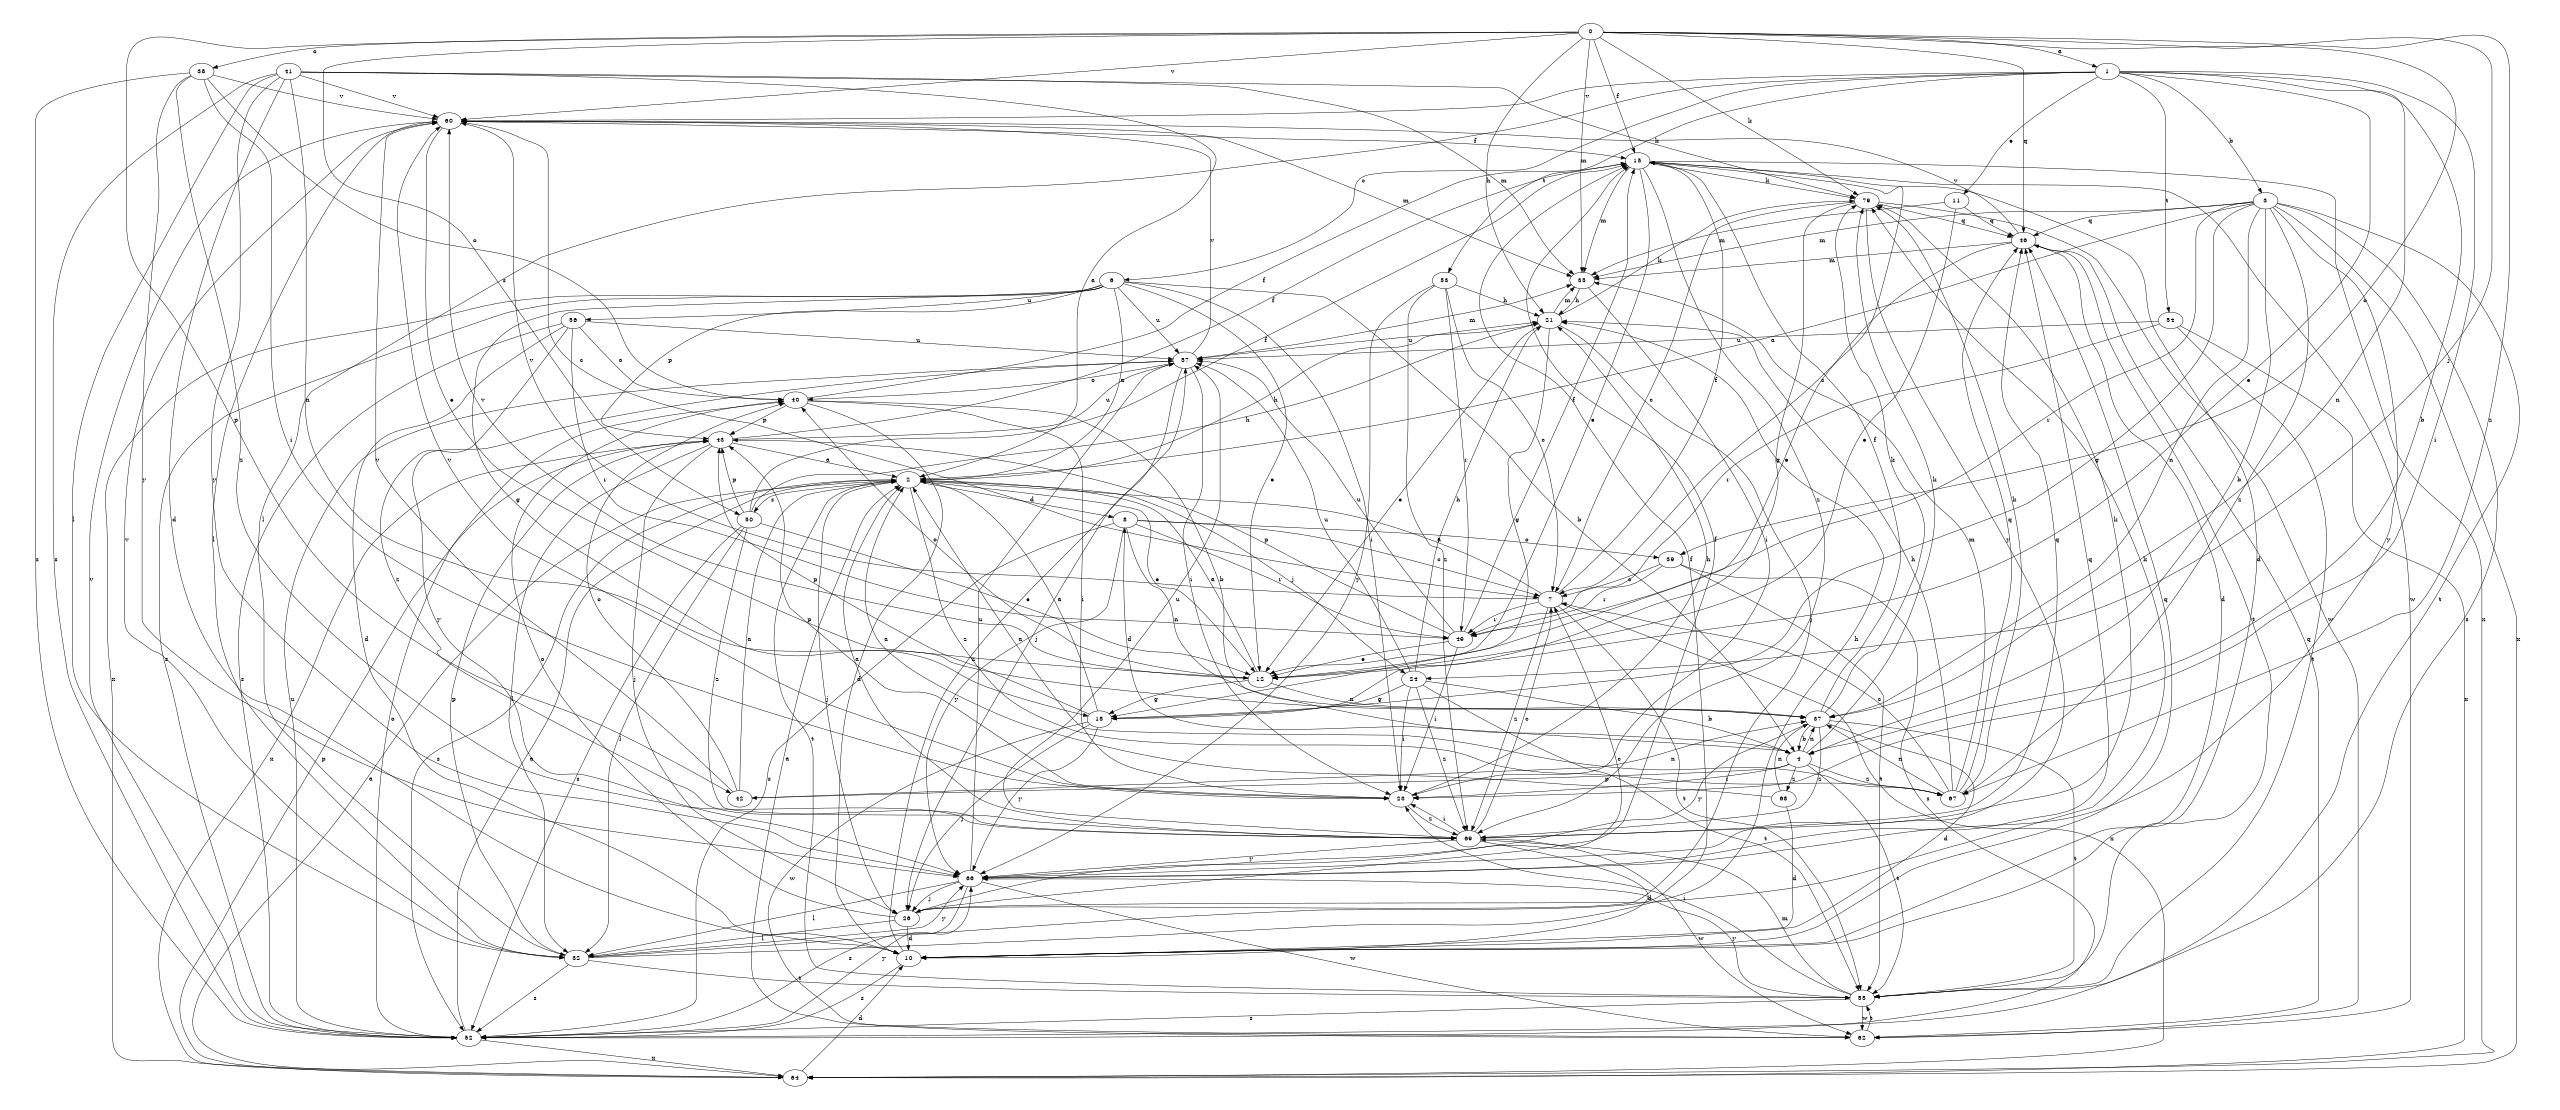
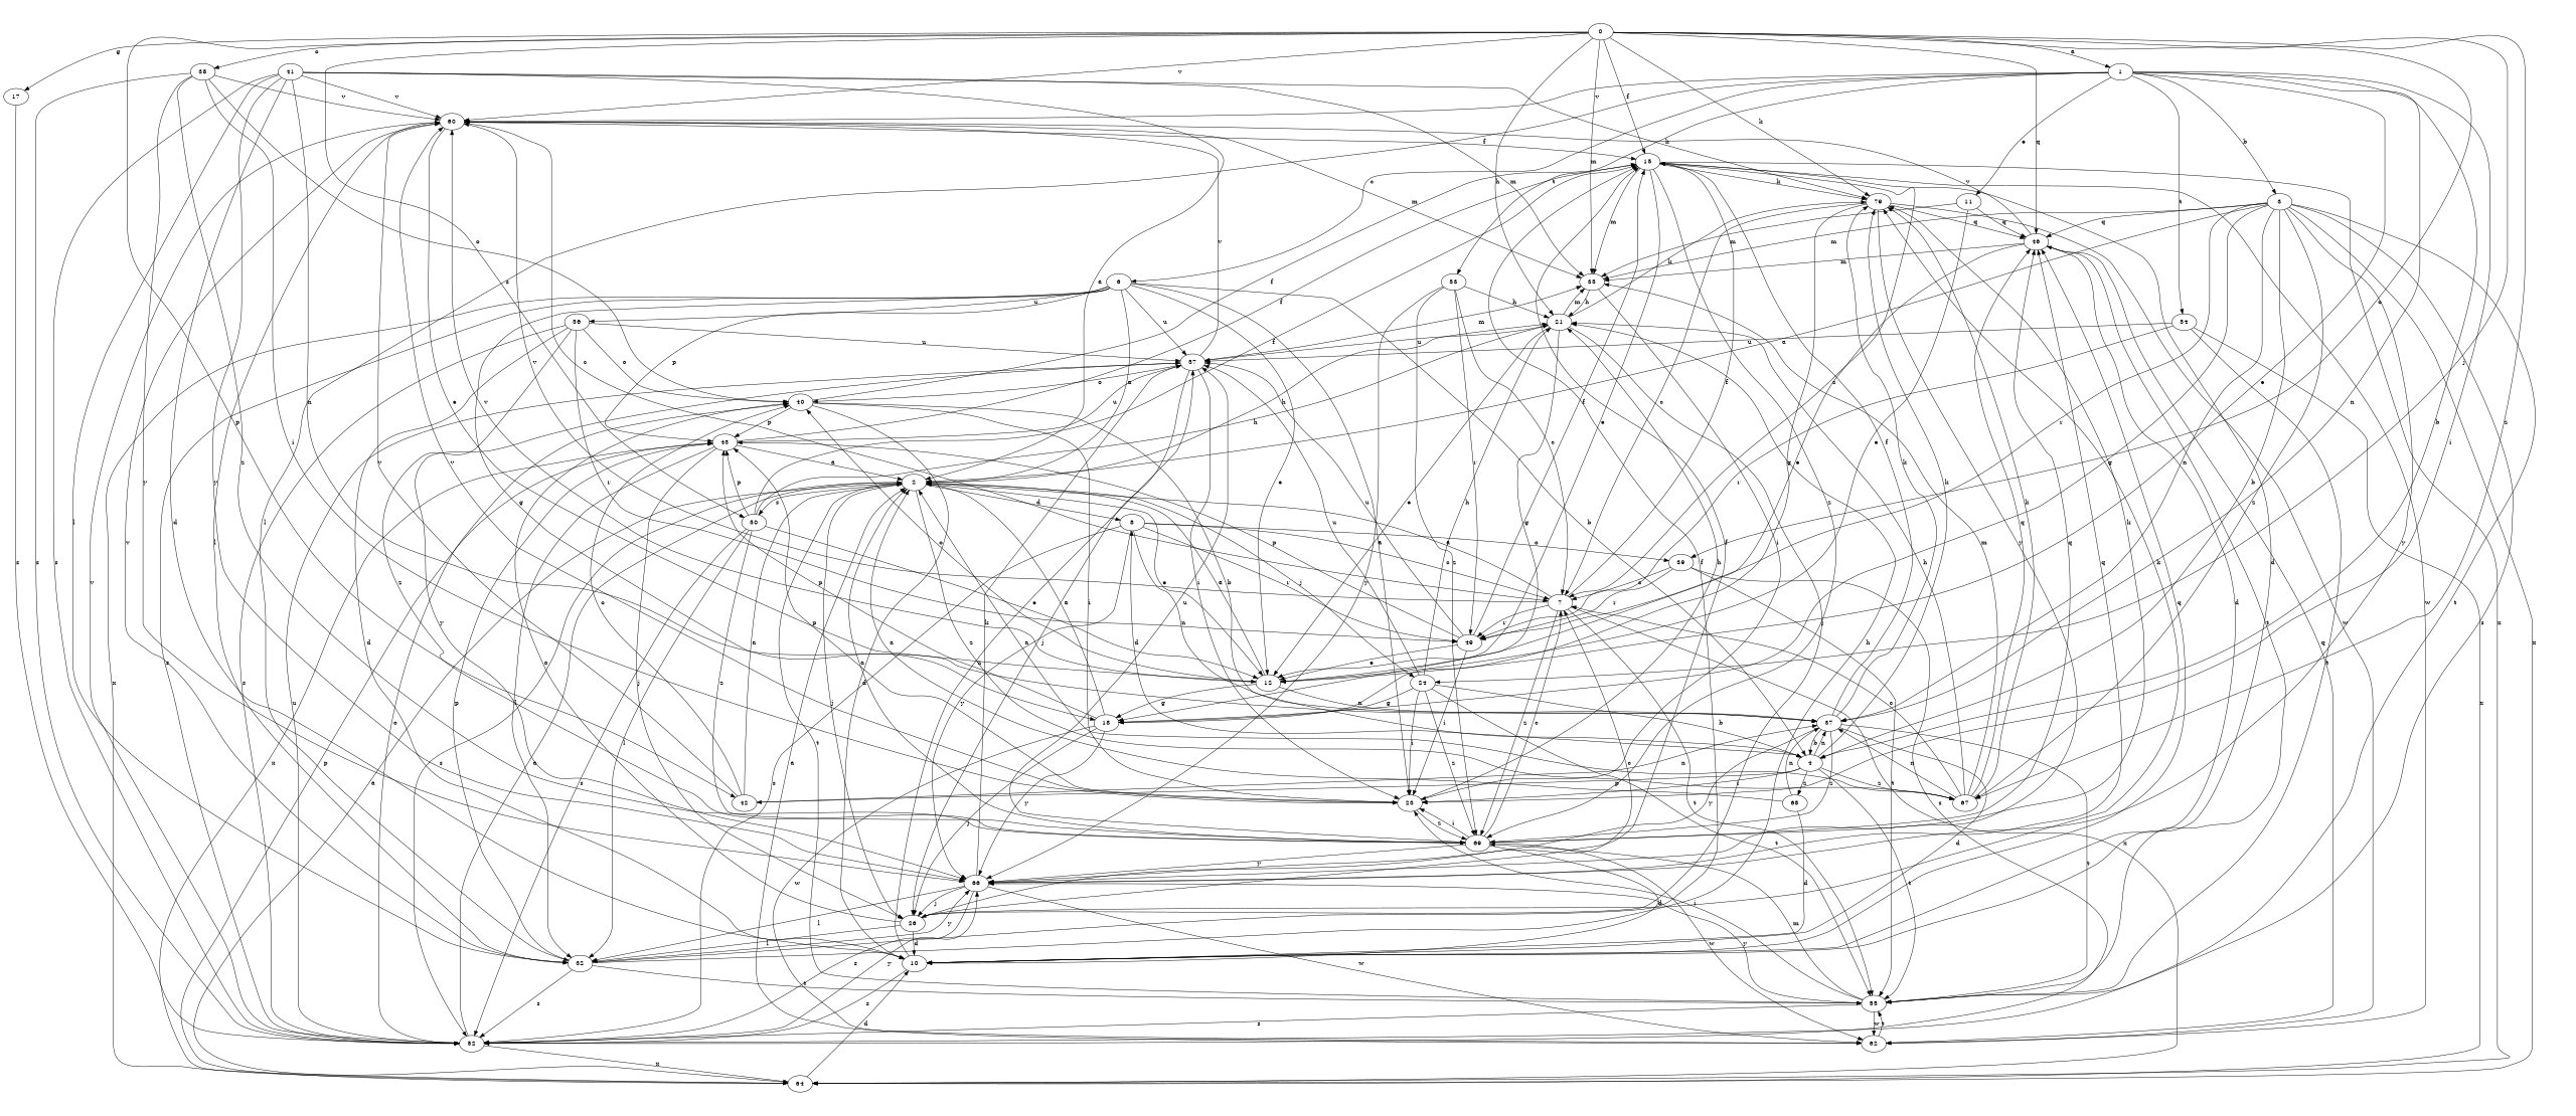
  strict digraph {
    0
    1
    15
+   17
    21
    24
    n7 [label=79]
    35
    38
    39
    42
    46
    50
    60
    67
    3
    4
    6
    11
    12
    23
    32
    37
    53
    54
    64
    7
    69
    10
    62
    52
    26
    18
    57
    55
    66
    40
    49
    41
    2
    43
    8
    68
    56
    0 -> 1 [label=a]
    0 -> 15 [label=f]
+   0 -> 17 [label=g]
    0 -> 21 [label=h]
    0 -> 24 [label=j]
    0 -> n7 [label=k]
    0 -> 35 [label=m]
    0 -> 38 [label=o]
    0 -> 39 [label=o]
    0 -> 42 [label=p]
    0 -> 46 [label=q]
    0 -> 50 [label=s]
    0 -> 60 [label=v]
    0 -> 67 [label=z]
    1 -> 60 [label=v]
    1 -> 3 [label=b]
    1 -> 4 [label=b]
    1 -> 6 [label=c]
    1 -> 11 [label=e]
    1 -> 12 [label=e]
    1 -> 23 [label=i]
    1 -> 32 [label=l]
    1 -> 37 [label=n]
    1 -> 53 [label=t]
    1 -> 54 [label=t]
    15 -> n7 [label=k]
    15 -> 35 [label=m]
    15 -> 12 [label=e]
    15 -> 64 [label=x]
    15 -> 7 [label=c]
    15 -> 69 [label=z]
    15 -> 10 [label=d]
    15 -> 62 [label=w]
+   17 -> 52 [label=s]
    21 -> n7 [label=k]
    21 -> 35 [label=m]
    21 -> 12 [label=e]
    21 -> 26 [label=j]
    21 -> 18 [label=g]
    21 -> 57 [label=u]
    24 -> 21 [label=h]
    24 -> 4 [label=b]
    24 -> 23 [label=i]
    24 -> 69 [label=z]
    24 -> 18 [label=g]
    24 -> 57 [label=u]
    24 -> 55 [label=t]
    n7 -> 46 [label=q]
    n7 -> 7 [label=c]
    n7 -> 62 [label=w]
    n7 -> 18 [label=g]
    n7 -> 66 [label=y]
    35 -> 21 [label=h]
    35 -> 23 [label=i]
    38 -> 60 [label=v]
    38 -> 23 [label=i]
    38 -> 69 [label=z]
    38 -> 52 [label=s]
    38 -> 66 [label=y]
    38 -> 40 [label=o]
    39 -> 7 [label=c]
    39 -> 52 [label=s]
    39 -> 55 [label=t]
    39 -> 49 [label=r]
    42 -> 60 [label=v]
    42 -> 37 [label=n]
    42 -> 40 [label=o]
    42 -> 2 [label=a]
    46 -> 35 [label=m]
    46 -> 60 [label=v]
    46 -> 12 [label=e]
    46 -> 10 [label=d]
    46 -> 55 [label=t]
    50 -> 15 [label=f]
    50 -> 21 [label=h]
    50 -> 12 [label=e]
    50 -> 32 [label=l]
    50 -> 69 [label=z]
    50 -> 52 [label=s]
    50 -> 43 [label=p]
    60 -> 15 [label=f]
    60 -> 35 [label=m]
    60 -> 12 [label=e]
    60 -> 32 [label=l]
    60 -> 7 [label=c]
    67 -> 21 [label=h]
    67 -> n7 [label=k]
    67 -> 35 [label=m]
    67 -> 46 [label=q]
    67 -> 37 [label=n]
    67 -> 7 [label=c]
    67 -> 2 [label=a]
    3 -> 35 [label=m]
    3 -> 46 [label=q]
    3 -> 67 [label=z]
    3 -> 4 [label=b]
    3 -> 37 [label=n]
    3 -> 64 [label=x]
    3 -> 52 [label=s]
    3 -> 18 [label=g]
    3 -> 55 [label=t]
    3 -> 66 [label=y]
    3 -> 49 [label=r]
    3 -> 2 [label=a]
    4 -> n7 [label=k]
    4 -> 42 [label=p]
    4 -> 67 [label=z]
    4 -> 23 [label=i]
    4 -> 37 [label=n]
    4 -> 55 [label=t]
    4 -> 8 [label=d]
    4 -> 68 [label=z]
    6 -> 4 [label=b]
    6 -> 12 [label=e]
-   6 -> 23 [label=i]
+   6 -> 23 [label=a]
    6 -> 64 [label=x]
    6 -> 52 [label=s]
    6 -> 18 [label=g]
    6 -> 57 [label=u]
    6 -> 2 [label=a]
    6 -> 43 [label=p]
    6 -> 56 [label=u]
    11 -> 35 [label=m]
    11 -> 46 [label=q]
    11 -> 12 [label=e]
    12 -> 60 [label=v]
    12 -> 37 [label=n]
    12 -> 18 [label=g]
    12 -> 40 [label=o]
    12 -> 2 [label=a]
    23 -> 21 [label=h]
    23 -> 60 [label=v]
    23 -> 69 [label=z]
    23 -> 43 [label=p]
    32 -> 15 [label=f]
    32 -> 21 [label=h]
    32 -> 60 [label=v]
    32 -> 52 [label=s]
    32 -> 55 [label=t]
    32 -> 66 [label=y]
    32 -> 43 [label=p]
    37 -> 15 [label=f]
    37 -> n7 [label=k]
    37 -> 4 [label=b]
    37 -> 69 [label=z]
    37 -> 10 [label=d]
    37 -> 55 [label=t]
    37 -> 66 [label=y]
    53 -> 21 [label=h]
    53 -> 7 [label=c]
    53 -> 69 [label=z]
    53 -> 66 [label=y]
    53 -> 49 [label=r]
    54 -> 64 [label=x]
    54 -> 57 [label=u]
    54 -> 55 [label=t]
    54 -> 49 [label=r]
    64 -> 10 [label=d]
    64 -> 2 [label=a]
    64 -> 43 [label=p]
    7 -> 15 [label=f]
    7 -> 60 [label=v]
    7 -> 64 [label=x]
    7 -> 69 [label=z]
    7 -> 55 [label=t]
    7 -> 49 [label=r]
    7 -> 2 [label=a]
    69 -> n7 [label=k]
    69 -> 46 [label=q]
    69 -> 23 [label=i]
    69 -> 7 [label=c]
    69 -> 10 [label=d]
    69 -> 62 [label=w]
    69 -> 57 [label=u]
    69 -> 66 [label=y]
    69 -> 2 [label=a]
    10 -> 46 [label=q]
    10 -> 52 [label=s]
    10 -> 57 [label=u]
    62 -> 46 [label=q]
    62 -> 55 [label=t]
    62 -> 2 [label=a]
    52 -> 60 [label=v]
    52 -> 64 [label=x]
    52 -> 57 [label=u]
    52 -> 66 [label=y]
    52 -> 40 [label=o]
    52 -> 2 [label=a]
    26 -> 15 [label=f]
    26 -> n7 [label=k]
    26 -> 32 [label=l]
    26 -> 7 [label=c]
    26 -> 10 [label=d]
    26 -> 40 [label=o]
    18 -> 62 [label=w]
    18 -> 26 [label=j]
    18 -> 66 [label=y]
    18 -> 2 [label=a]
    18 -> 43 [label=p]
    57 -> 35 [label=m]
    57 -> 60 [label=v]
    57 -> 23 [label=i]
    57 -> 26 [label=j]
    57 -> 66 [label=y]
    57 -> 40 [label=o]
    55 -> 23 [label=i]
    55 -> 69 [label=m]
    55 -> 62 [label=w]
    55 -> 52 [label=s]
    55 -> 66 [label=y]
    66 -> 46 [label=q]
    66 -> 32 [label=l]
    66 -> 62 [label=w]
    66 -> 52 [label=s]
    66 -> 26 [label=j]
-   66 -> 57 [label=u]
+   66 -> 57 [label=k]
    40 -> 15 [label=f]
    40 -> 4 [label=b]
    40 -> 23 [label=i]
    40 -> 10 [label=d]
    40 -> 43 [label=p]
    49 -> 15 [label=f]
    49 -> 12 [label=e]
    49 -> 23 [label=i]
    49 -> 57 [label=u]
    49 -> 43 [label=p]
    41 -> n7 [label=k]
    41 -> 35 [label=m]
    41 -> 60 [label=v]
    41 -> 32 [label=l]
    41 -> 37 [label=n]
    41 -> 10 [label=d]
    41 -> 52 [label=s]
    41 -> 66 [label=y]
    41 -> 2 [label=a]
    2 -> 21 [label=h]
    2 -> 24 [label=j]
    2 -> 50 [label=s]
    2 -> 67 [label=z]
    2 -> 12 [label=e]
    2 -> 52 [label=s]
    2 -> 26 [label=j]
    2 -> 55 [label=t]
    2 -> 8 [label=d]
    43 -> 15 [label=f]
    43 -> 32 [label=l]
    43 -> 64 [label=x]
    43 -> 26 [label=j]
    43 -> 57 [label=u]
    43 -> 2 [label=a]
    8 -> 39 [label=o]
    8 -> 37 [label=n]
    8 -> 7 [label=c]
    8 -> 52 [label=s]
    8 -> 66 [label=y]
    8 -> 49 [label=r]
    68 -> 37 [label=n]
    68 -> 10 [label=d]
    68 -> 2 [label=a]
    56 -> 69 [label=z]
    56 -> 10 [label=d]
    56 -> 52 [label=s]
    56 -> 57 [label=u]
    56 -> 40 [label=o]
    56 -> 49 [label=r]
  }
